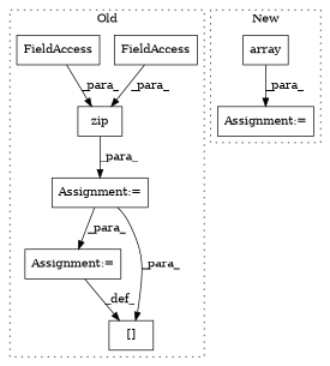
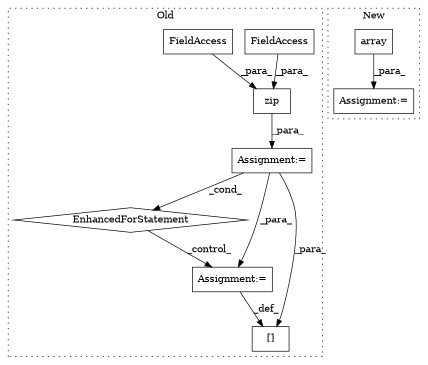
  digraph {
    node [a=7 l="85,2" s="8659,8808" shape=box]
    n1 [a=32 l="4,1" label=zip s="8759,8807"]
    n2 [label="Assignment:="]
+   n3 [a=70 label=EnhancedForStatement shape=diamond]
    n4 [l=1 label="Assignment:=" s=8840]
    n5 [a=22 l=20 label=FieldAccess s=8787]
    n6 [a=22 l=23 label=FieldAccess s=8763]
    n7 [a=2 l="10,1" label="[]" s="8822,8839"]
    n8 [a=32 l="26,-12" label=array s="8944,9140"]
    n9 [l=1 label="Assignment:=" s=9146]
    subgraph cluster_1 {
      label=Old
      style=dotted
      n1
      n2
+     n3
      n4
      n5
      n6
      n7
    }
    subgraph cluster_2 {
      label=New
      style=dotted
      n8
      n9
    }
    n1 -> n2 [label=_para_]
+   n2 -> n3 [label=_cond_]
    n2 -> n4 [label=_para_]
    n2 -> n7 [label=_para_]
+   n3 -> n4 [label=_control_]
    n4 -> n7 [label=_def_]
    n5 -> n1 [label=_para_]
    n6 -> n1 [label=_para_]
    n8 -> n9 [label=_para_]
  }
